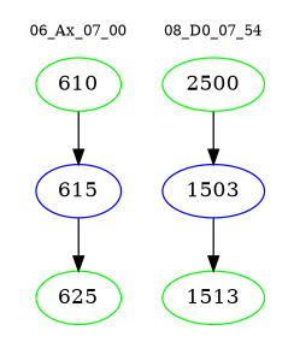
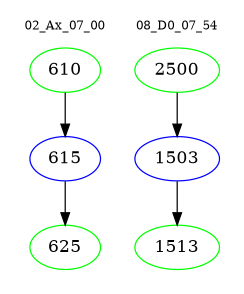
  digraph {
    node [color=green]
    edge [color=black]
    n1 [label=610]
    n2 [color=blue label=615]
    n3 [label=625]
    n4 [label=2500]
    n5 [color=blue label=1503]
    n6 [label=1513]
    subgraph cluster_1 {
      color=white
      fontsize=10
-     label="06_Ax_07_00"
+     label="02_Ax_07_00"
      n1
      n2
      n3
    }
    subgraph cluster_2 {
      color=white
      fontsize=10
      label="08_D0_07_54"
      n4
      n5
      n6
    }
    n1 -> n2
    n2 -> n3
    n4 -> n5
    n5 -> n6
  }
